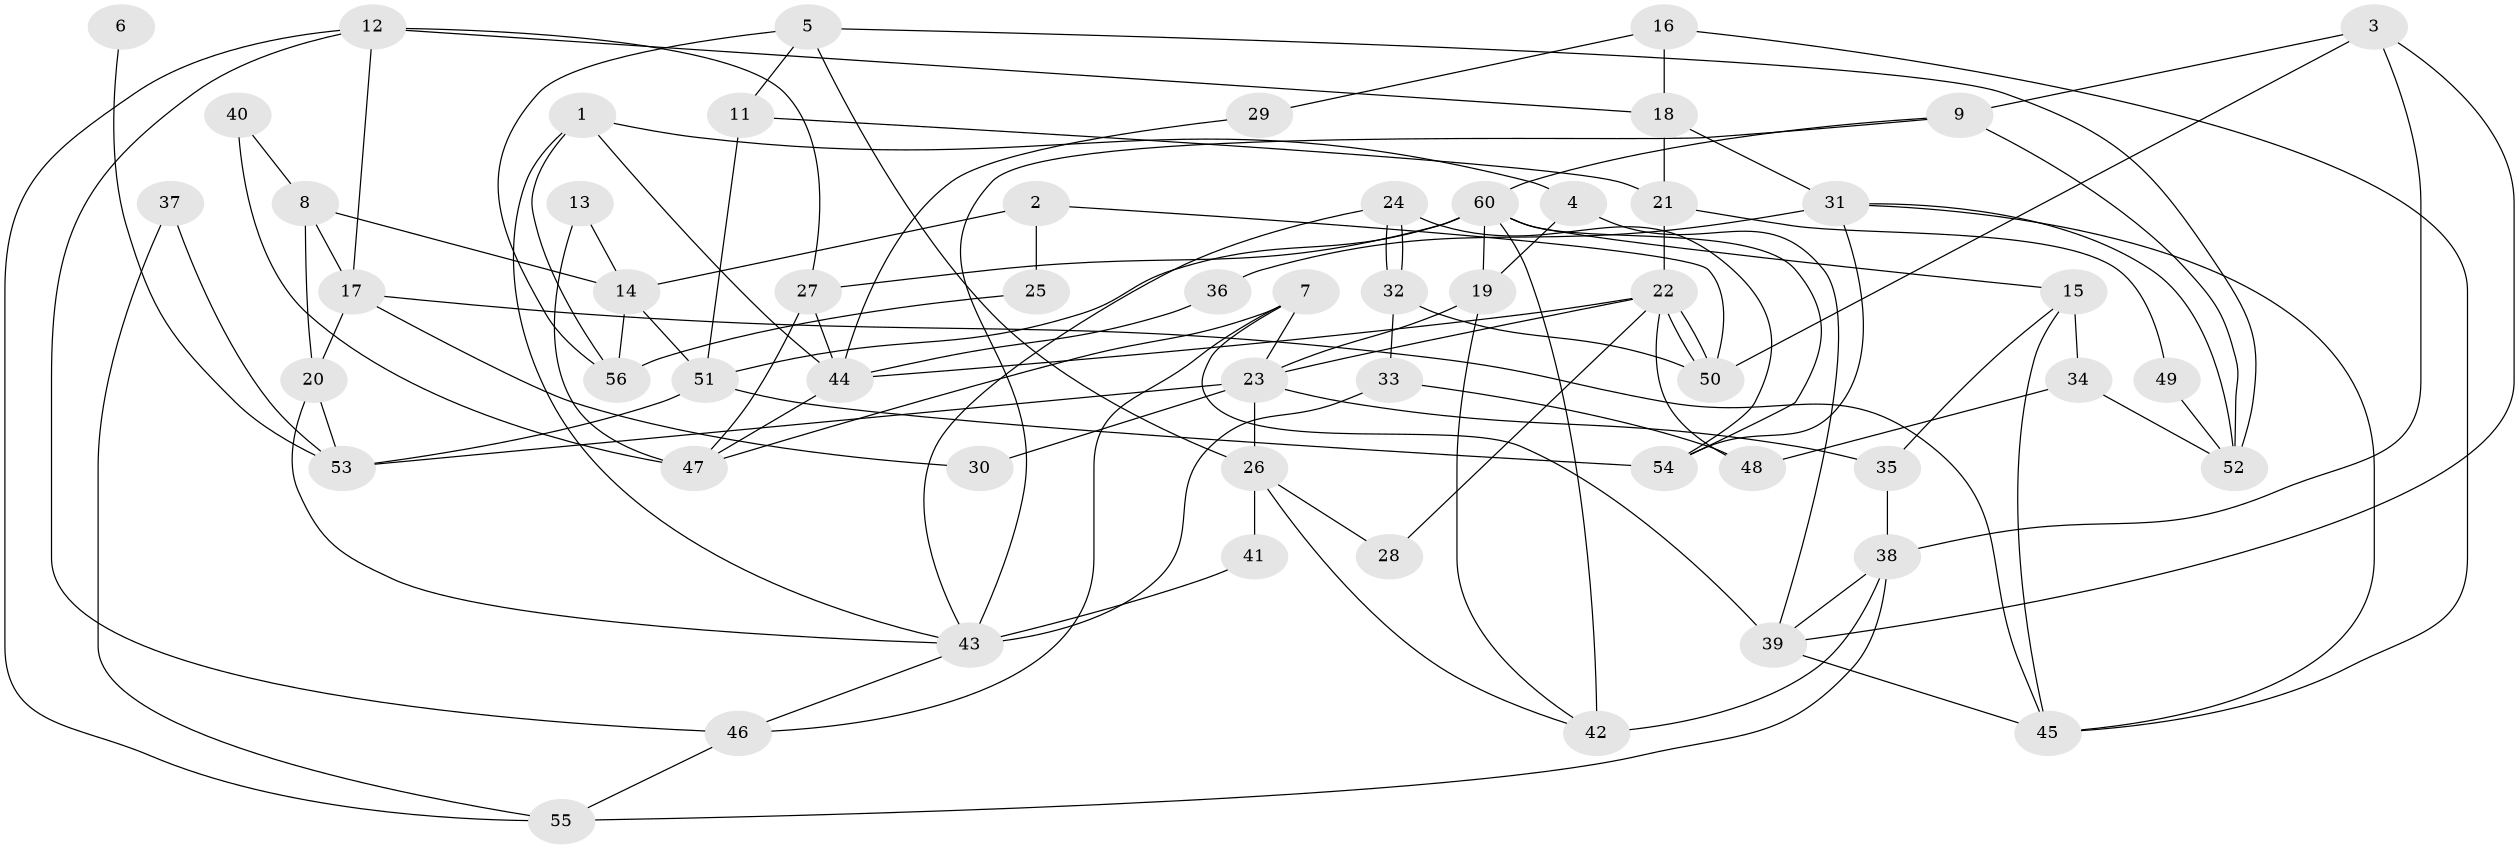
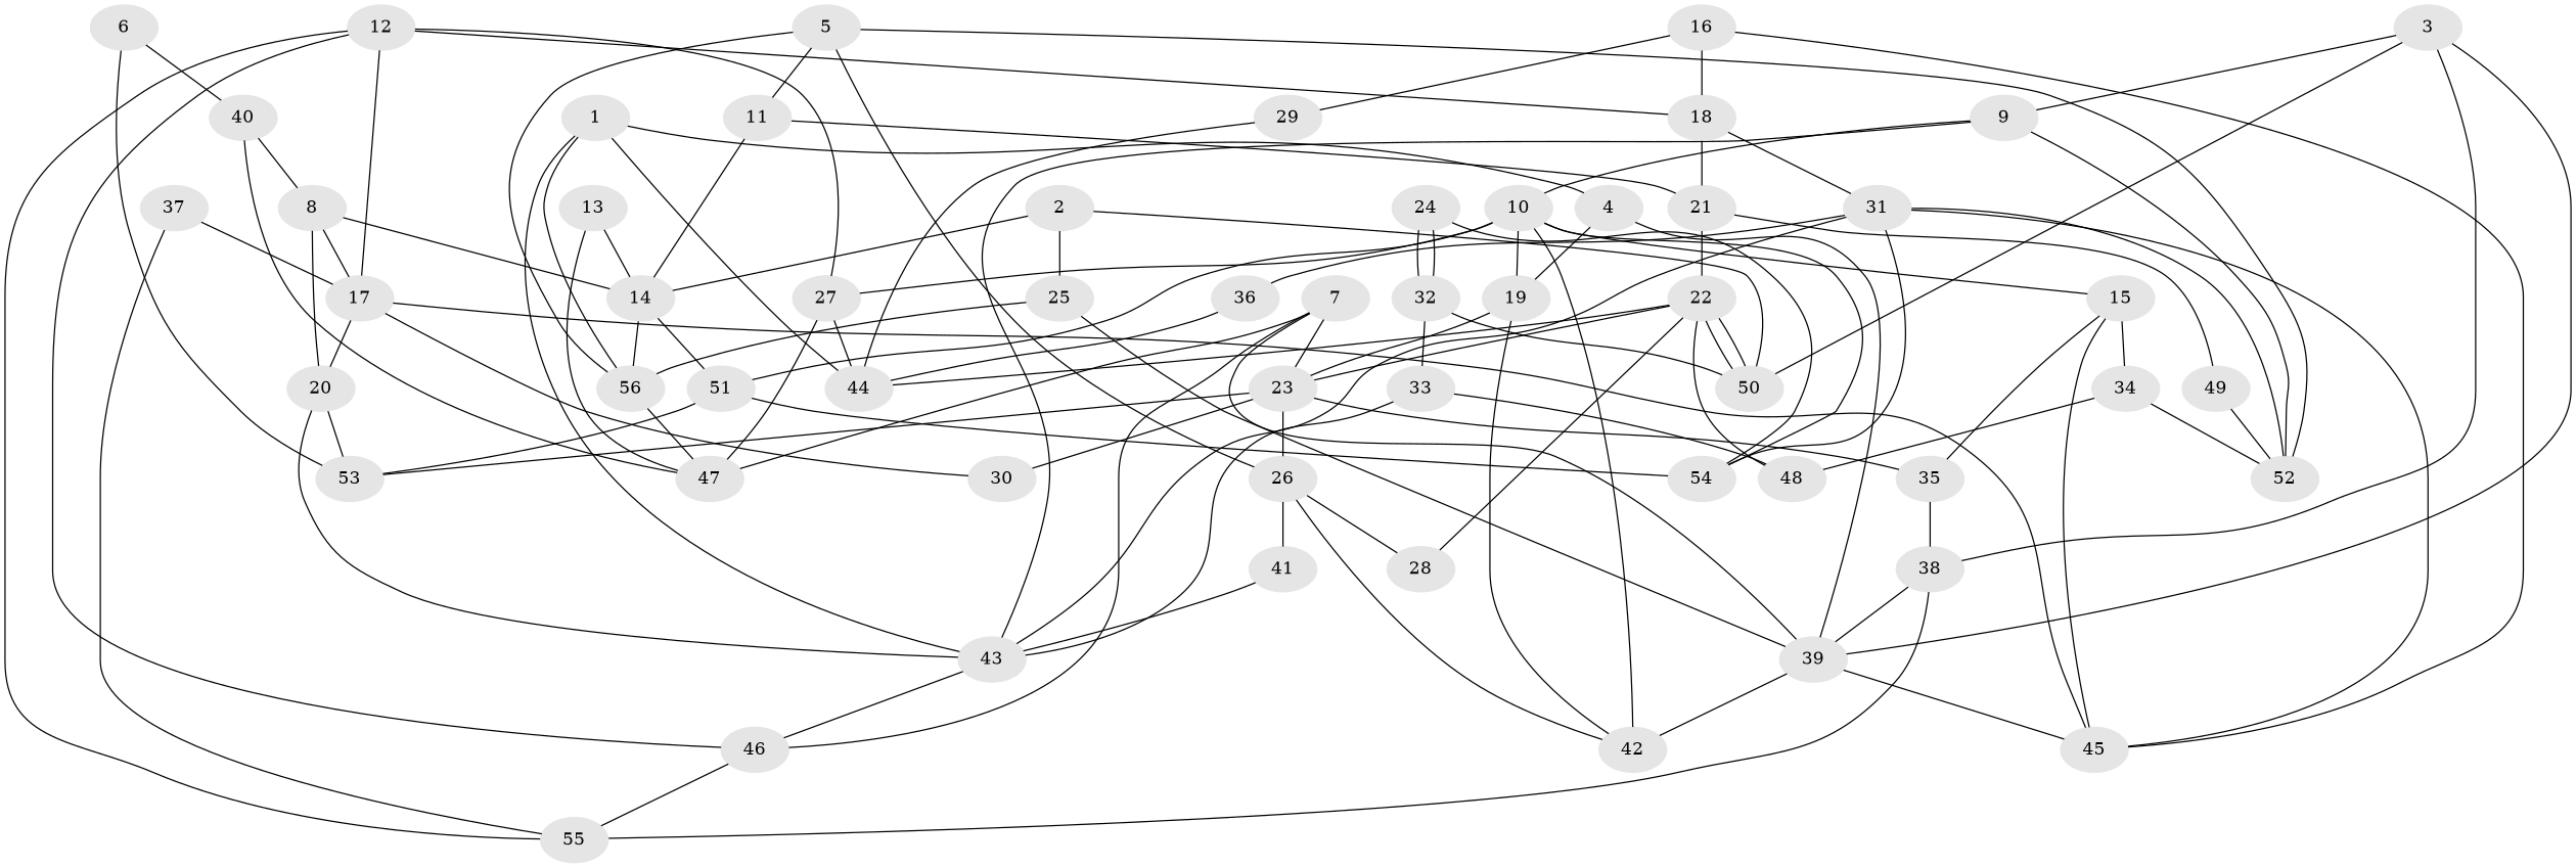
  graph {
    node [color=gray90 style=filled]
    1
    4
    43
    44
    56
    39
    19
    46
    47
    2
    14
    25
    50
    51
    3
    9
    38
    52
-   10 [label=60]
+   10
    42
    55
    45
    23
    5
    11
    26
    21
    28
    41
    6
    40
    53
    8
    17
    20
    7
    35
    30
    15
    27
    54
    34
    22
    49
    12
    18
    31
    13
    48
    16
    29
    36
    24
    32
    33
    37
    1 -- 4
    1 -- 43
    1 -- 44
    1 -- 56
    4 -- 39
    4 -- 19
    43 -- 46
-   44 -- 47
+   56 -- 47
    39 -- 45
    19 -- 42
    19 -- 23
    46 -- 55
    2 -- 14
    2 -- 25
    2 -- 50
    14 -- 56
    14 -- 51
    25 -- 56
+   25 -- 39
    51 -- 53
    51 -- 54
    3 -- 39
    3 -- 50
    3 -- 9
    3 -- 38
    9 -- 43
    9 -- 52
    9 -- 10
    38 -- 39
-   38 -- 42
+   39 -- 42
    38 -- 55
    10 -- 19
    10 -- 51
    10 -- 42
    10 -- 15
    10 -- 27
    10 -- 54
    23 -- 26
    23 -- 53
    23 -- 35
    23 -- 30
    5 -- 56
    5 -- 52
    5 -- 11
    5 -- 26
-   11 -- 51
+   11 -- 14
    11 -- 21
    26 -- 42
    26 -- 28
    26 -- 41
    21 -- 22
    21 -- 49
    41 -- 43
+   6 -- 40
    6 -- 53
    40 -- 47
    40 -- 8
    8 -- 14
    8 -- 17
    8 -- 20
    17 -- 45
    17 -- 20
    17 -- 30
    20 -- 43
    20 -- 53
    7 -- 39
    7 -- 46
    7 -- 47
    7 -- 23
    35 -- 38
    15 -- 45
    15 -- 35
    15 -- 34
    27 -- 44
    27 -- 47
    34 -- 52
    34 -- 48
    22 -- 44
    22 -- 50
    22 -- 50
    22 -- 23
    22 -- 28
    22 -- 48
    49 -- 52
    12 -- 46
    12 -- 55
    12 -- 17
    12 -- 27
    12 -- 18
    18 -- 21
    18 -- 31
-   24 -- 43
+   31 -- 43
    31 -- 52
    31 -- 45
    31 -- 54
    31 -- 36
    13 -- 47
    13 -- 14
    16 -- 45
    16 -- 18
    16 -- 29
    29 -- 44
    36 -- 44
    24 -- 54
    24 -- 32
    24 -- 32
    32 -- 50
    32 -- 33
    33 -- 43
    33 -- 48
    37 -- 55
-   37 -- 53
+   37 -- 17
  }
